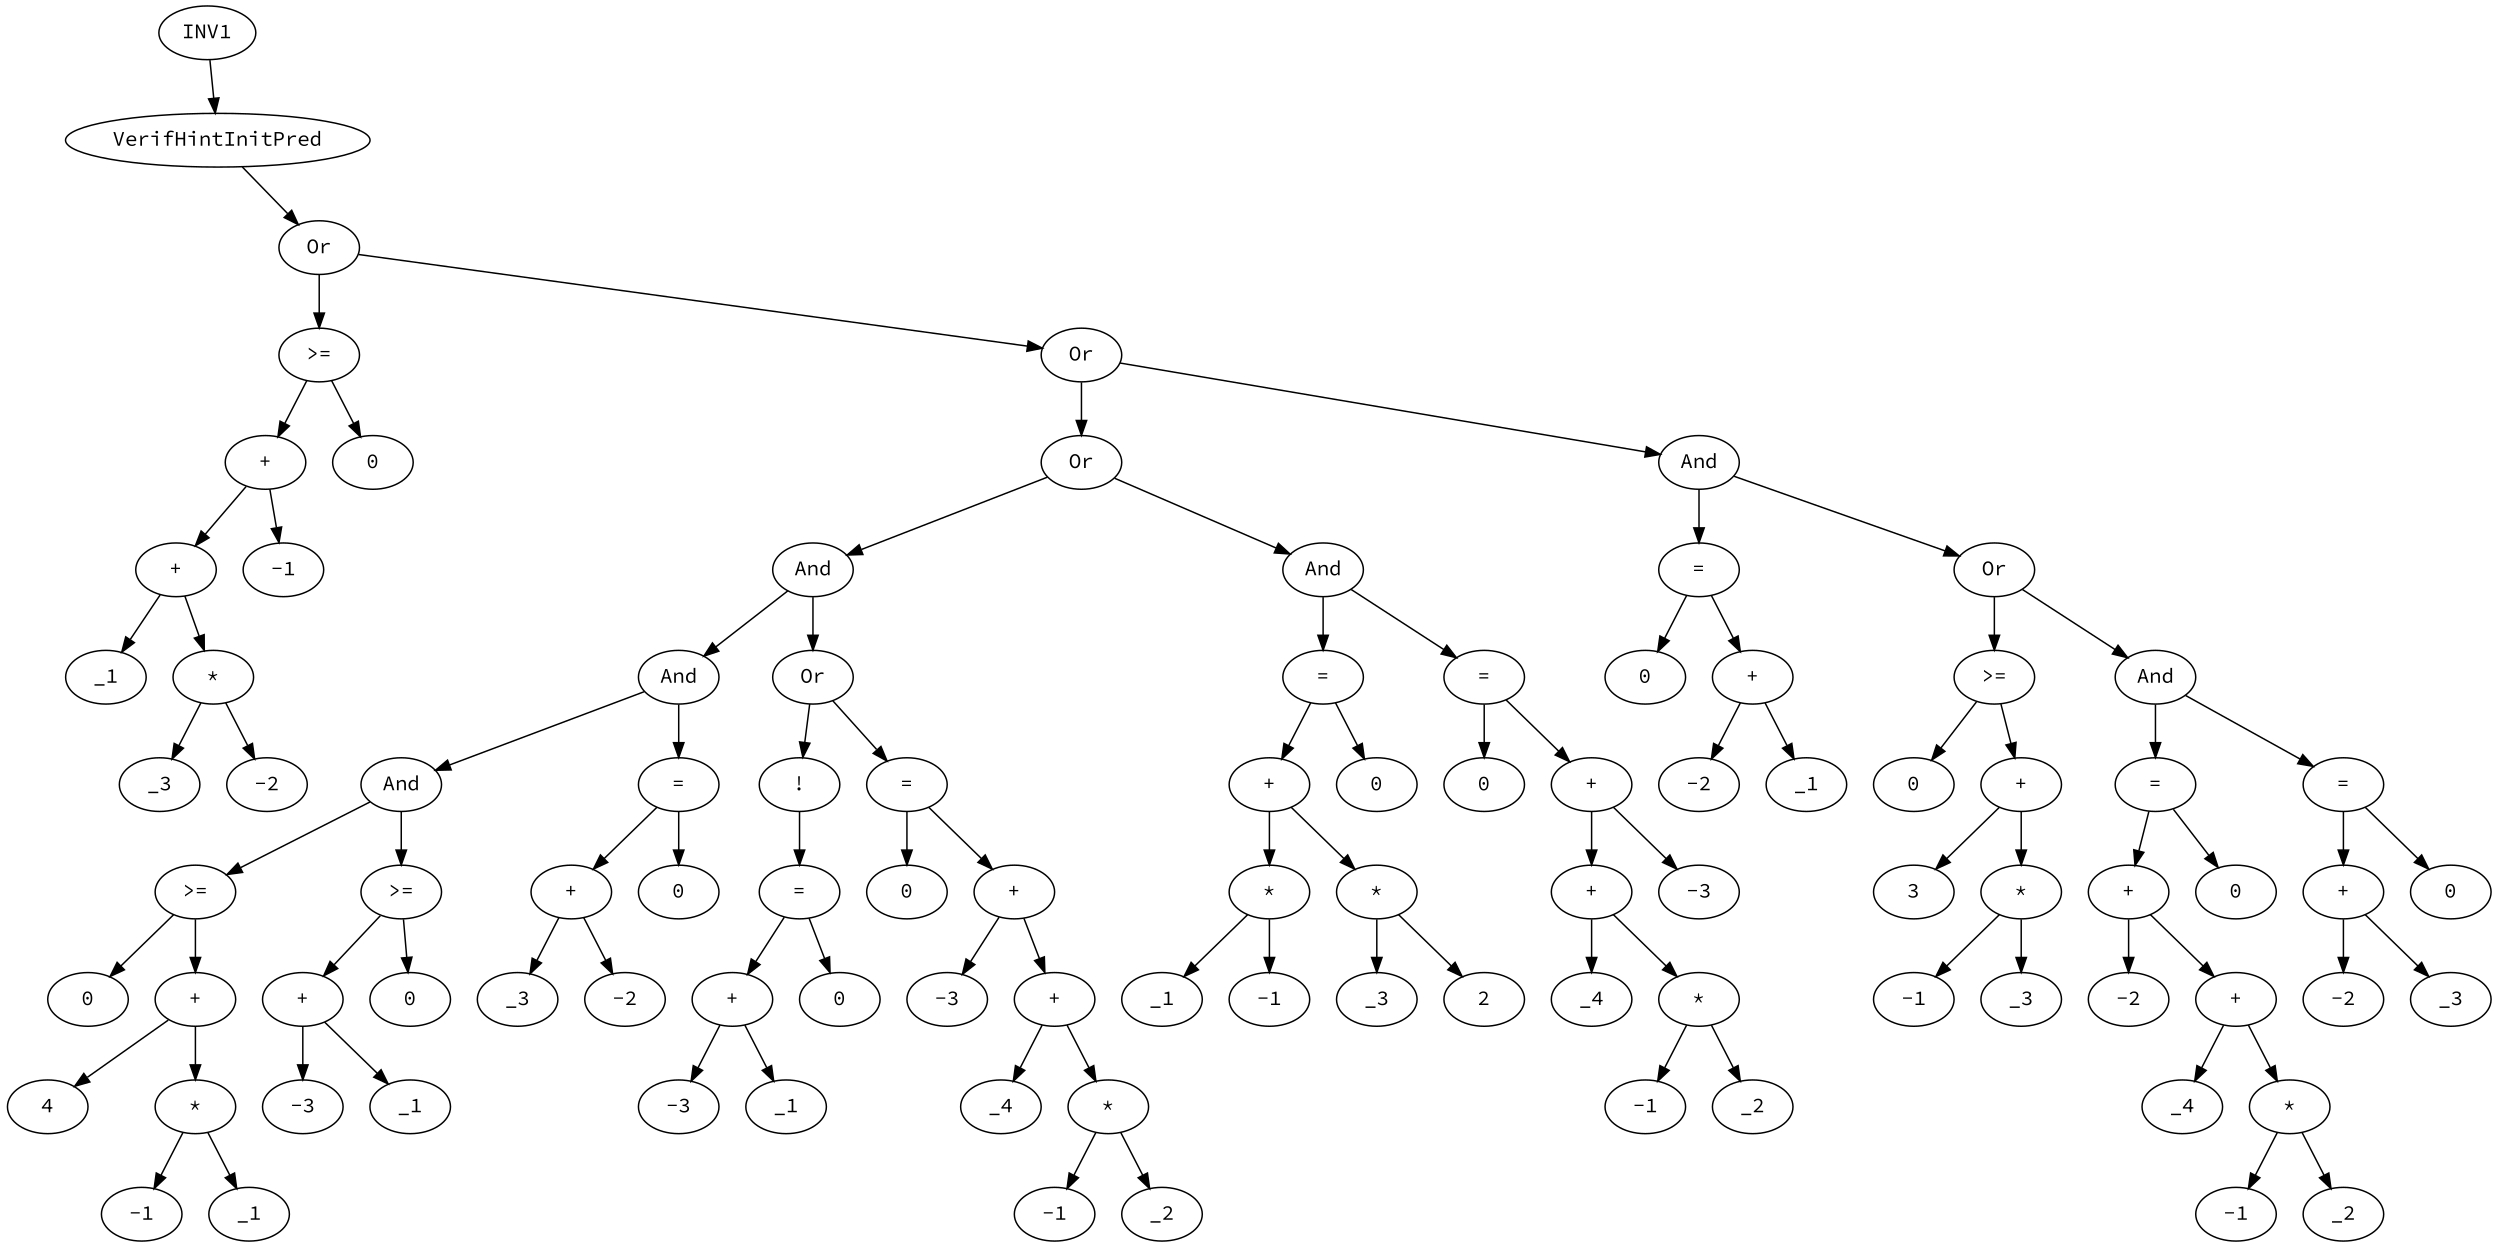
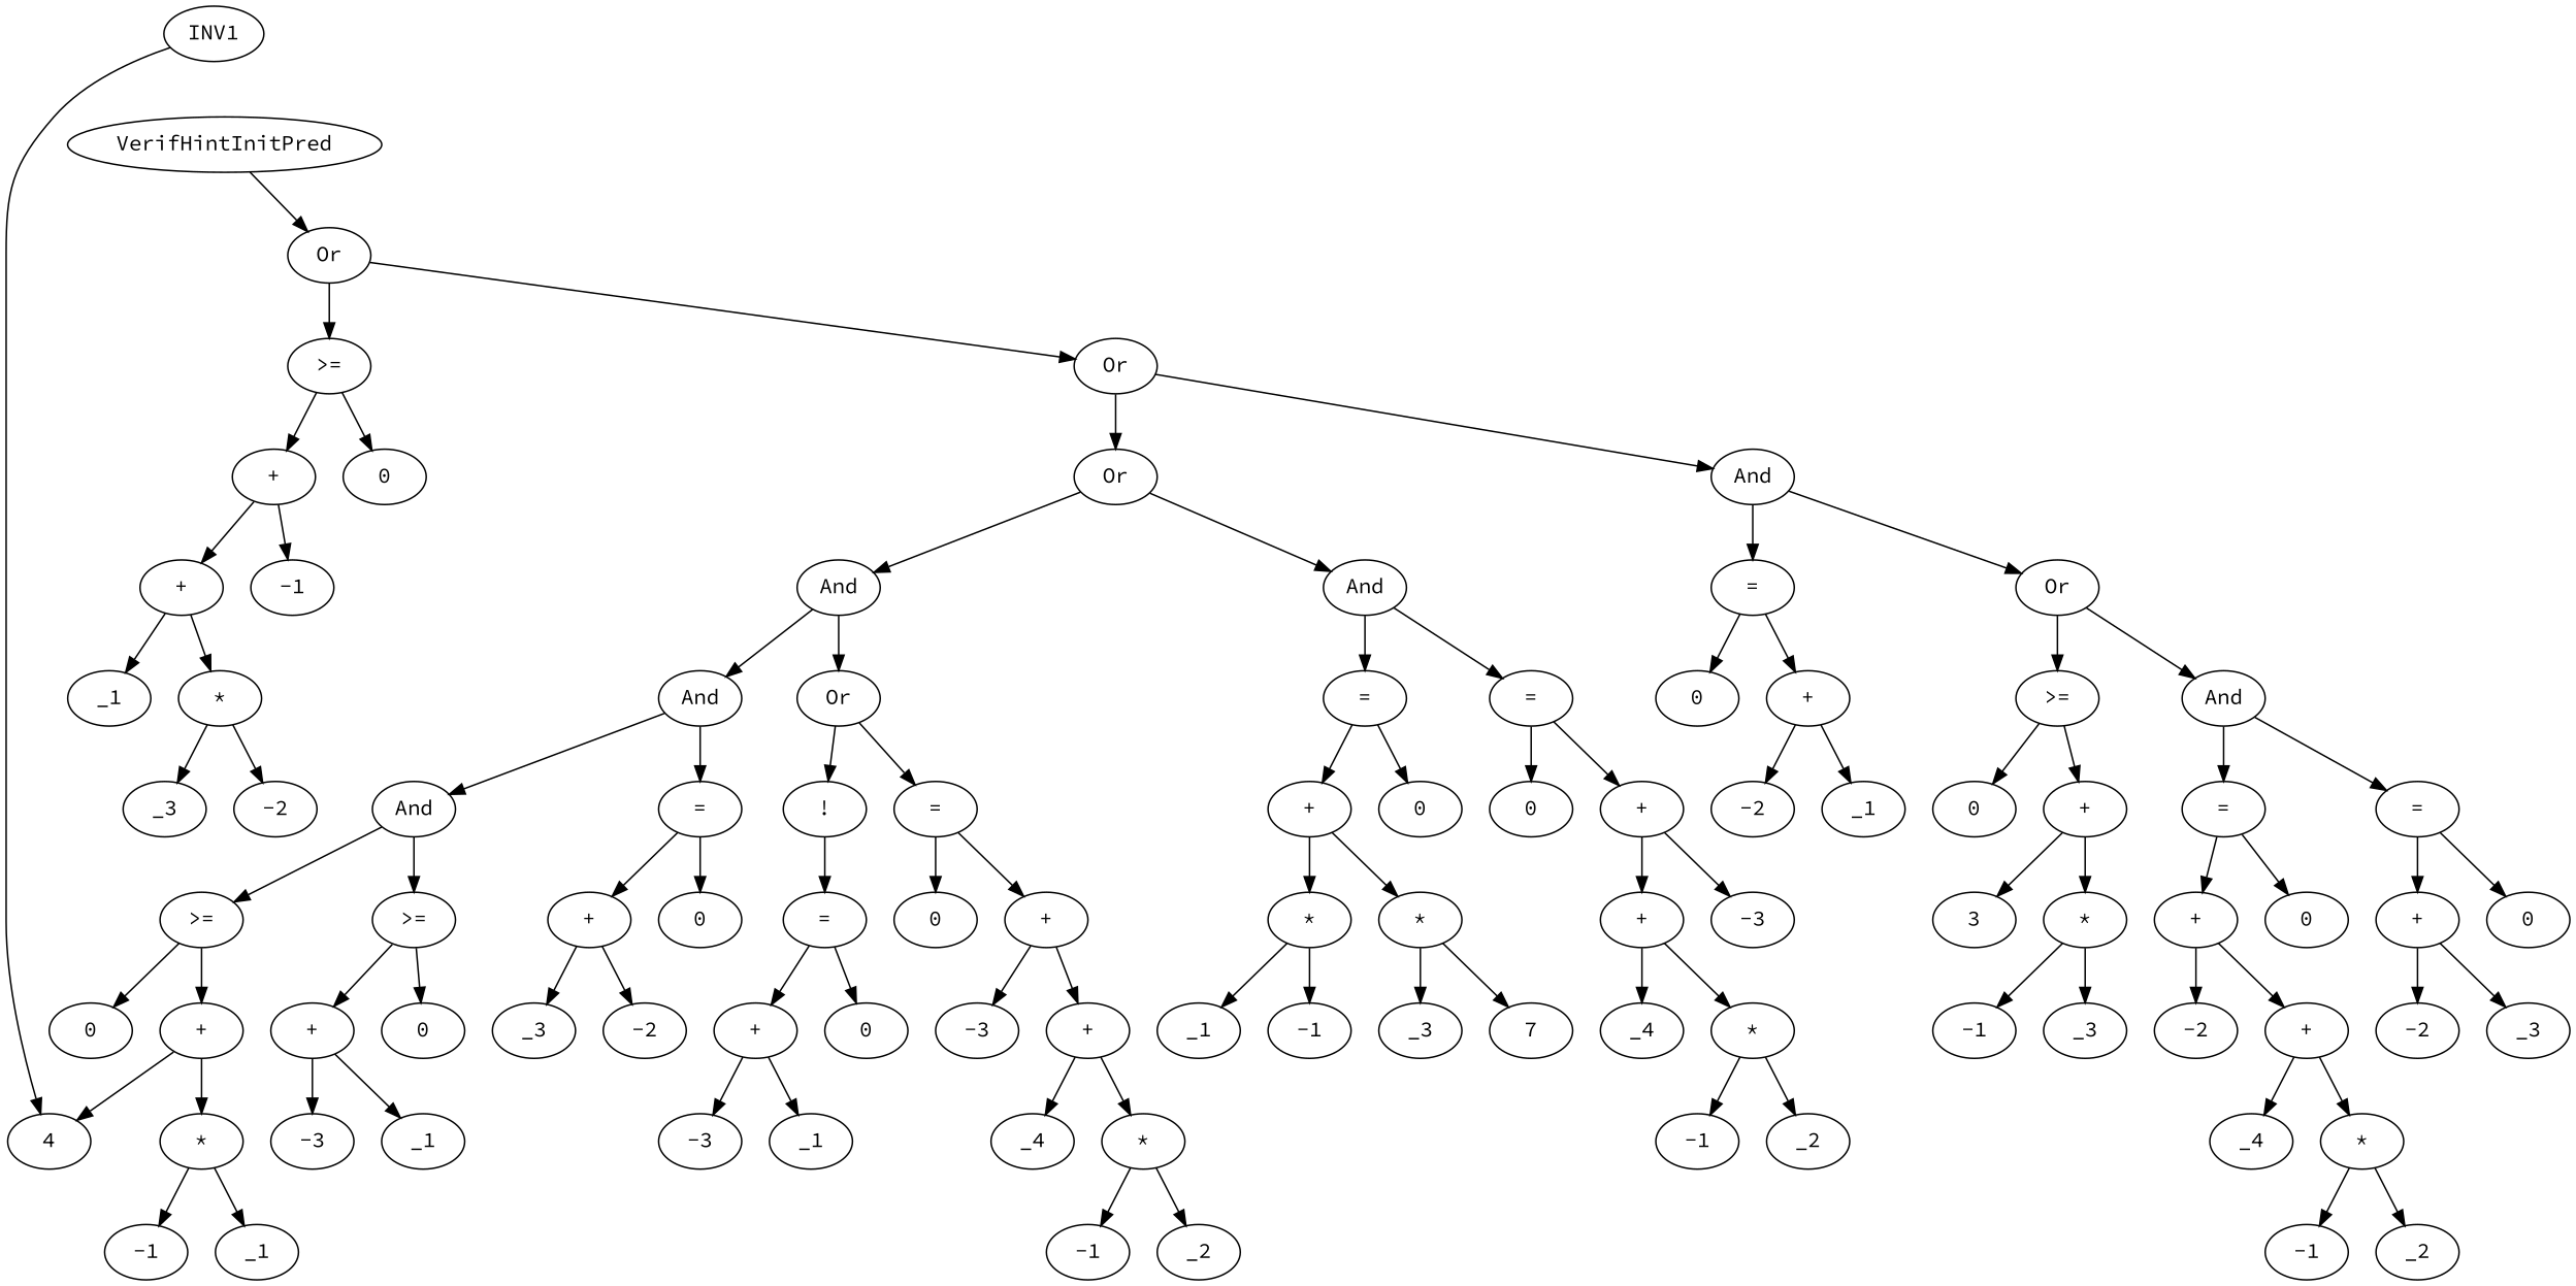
  digraph {
    fontname="Source Code Pro"
    node [fontname="Source Code Pro"]
    edge [fontname="Source Code Pro"]
    n1 [label=INV1]
    n2 [label=VerifHintInitPred]
    n3 [label=Or]
    n4 [label=">="]
    n5 [label=Or]
    n6 [label=0]
    n7 [label="+"]
    n8 [label=Or]
    n9 [label=And]
    n10 [label=-1]
    n11 [label="+"]
    n12 [label="*"]
    n13 [label=_1]
    n14 [label=-2]
    n15 [label=_3]
    n16 [label=And]
    n17 [label=And]
    n18 [label="="]
    n19 [label=Or]
    n20 [label="="]
    n21 [label="="]
    n22 [label=And]
    n23 [label=Or]
    n24 [label=0]
    n25 [label="+"]
    n26 [label=0]
    n27 [label="+"]
    n28 [label=-3]
    n29 [label="+"]
    n30 [label=_4]
    n31 [label="*"]
    n32 [label=-1]
    n33 [label=_2]
    n34 [label="*"]
    n35 [label="*"]
-   n36 [label=2]
+   n36 [label=7]
    n37 [label=_3]
    n38 [label=-1]
    n39 [label=_1]
    n40 [label="="]
    n41 [label=And]
    n42 [label="!"]
    n43 [label="="]
    n44 [label=0]
    n45 [label="+"]
    n46 [label=">="]
    n47 [label=">="]
    n48 [label=-2]
    n49 [label=_3]
    n50 [label=0]
    n51 [label="+"]
    n52 [label=0]
    n53 [label="+"]
    n54 [label=4]
    n55 [label="*"]
    n56 [label=-1]
    n57 [label=_1]
    n58 [label=-3]
    n59 [label=_1]
    n60 [label="="]
    n61 [label=0]
    n62 [label="+"]
    n63 [label=0]
    n64 [label="+"]
    n65 [label=-3]
    n66 [label=_1]
    n67 [label=-3]
    n68 [label="+"]
    n69 [label=_4]
    n70 [label="*"]
    n71 [label=-1]
    n72 [label=_2]
    n73 [label=0]
    n74 [label="+"]
    n75 [label=">="]
    n76 [label=And]
    n77 [label=-2]
    n78 [label=_1]
    n79 [label=0]
    n80 [label="+"]
    n81 [label="="]
    n82 [label="="]
    n83 [label=3]
    n84 [label="*"]
    n85 [label=-1]
    n86 [label=_3]
    n87 [label=0]
    n88 [label="+"]
    n89 [label=0]
    n90 [label="+"]
    n91 [label=-2]
    n92 [label="+"]
    n93 [label=_4]
    n94 [label="*"]
    n95 [label=-1]
    n96 [label=_2]
    n97 [label=-2]
    n98 [label=_3]
-   n1 -> n2
+   n1 -> n54
    n2 -> n3
    n3 -> n4
    n3 -> n5
    n4 -> n6
    n4 -> n7
    n5 -> n8
    n5 -> n9
    n7 -> n10
    n7 -> n11
    n8 -> n16
    n8 -> n17
    n9 -> n18
    n9 -> n19
    n11 -> n12
    n11 -> n13
    n12 -> n14
    n12 -> n15
    n16 -> n20
    n16 -> n21
    n17 -> n22
    n17 -> n23
    n18 -> n73
    n18 -> n74
    n19 -> n75
    n19 -> n76
    n20 -> n24
    n20 -> n25
    n21 -> n26
    n21 -> n27
    n22 -> n40
    n22 -> n41
    n23 -> n42
    n23 -> n43
    n25 -> n28
    n25 -> n29
    n27 -> n34
    n27 -> n35
    n29 -> n30
    n29 -> n31
    n31 -> n32
    n31 -> n33
    n34 -> n36
    n34 -> n37
    n35 -> n38
    n35 -> n39
    n40 -> n44
    n40 -> n45
    n41 -> n46
    n41 -> n47
    n42 -> n60
    n43 -> n61
    n43 -> n62
    n45 -> n48
    n45 -> n49
    n46 -> n50
    n46 -> n51
    n47 -> n52
    n47 -> n53
    n51 -> n54
    n51 -> n55
    n53 -> n58
    n53 -> n59
    n55 -> n56
    n55 -> n57
    n60 -> n63
    n60 -> n64
    n62 -> n67
    n62 -> n68
    n64 -> n65
    n64 -> n66
    n68 -> n69
    n68 -> n70
    n70 -> n71
    n70 -> n72
    n74 -> n77
    n74 -> n78
    n75 -> n79
    n75 -> n80
    n76 -> n81
    n76 -> n82
    n80 -> n83
    n80 -> n84
    n81 -> n87
    n81 -> n88
    n82 -> n89
    n82 -> n90
    n84 -> n85
    n84 -> n86
    n88 -> n91
    n88 -> n92
    n90 -> n97
    n90 -> n98
    n92 -> n93
    n92 -> n94
    n94 -> n95
    n94 -> n96
  }
